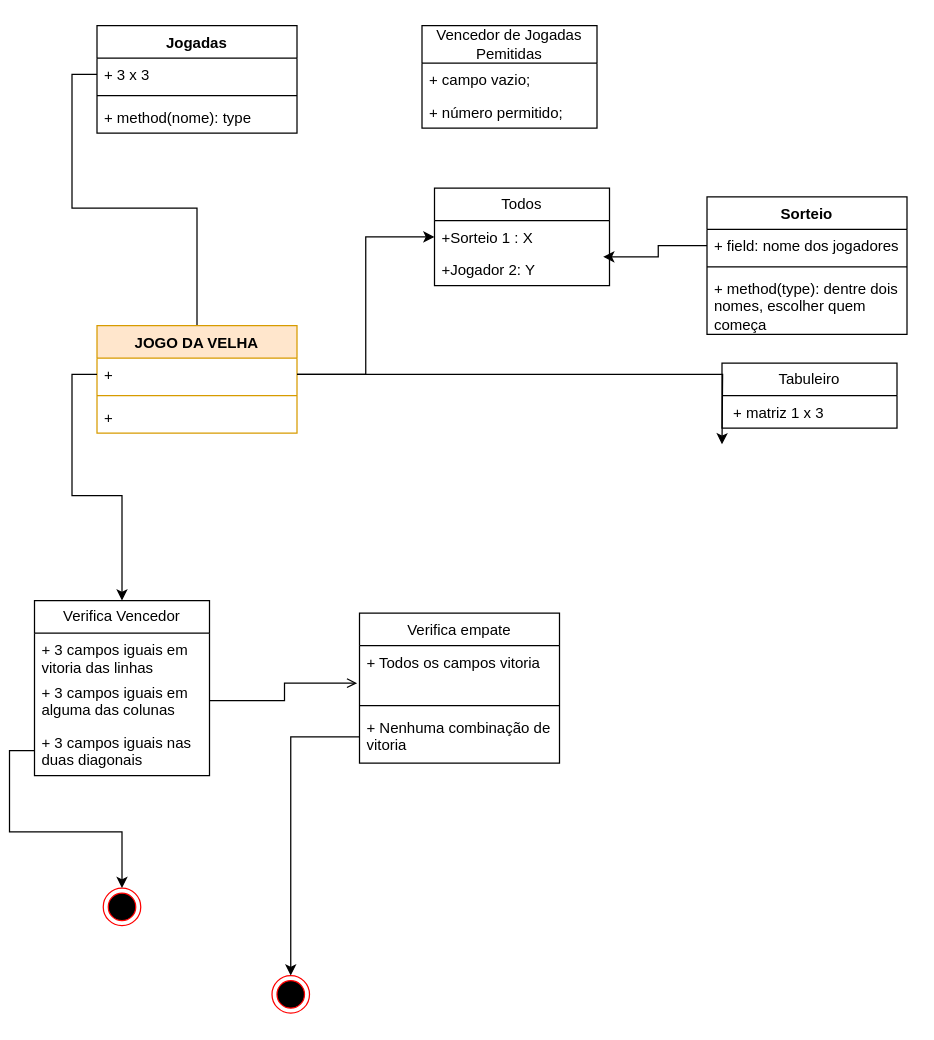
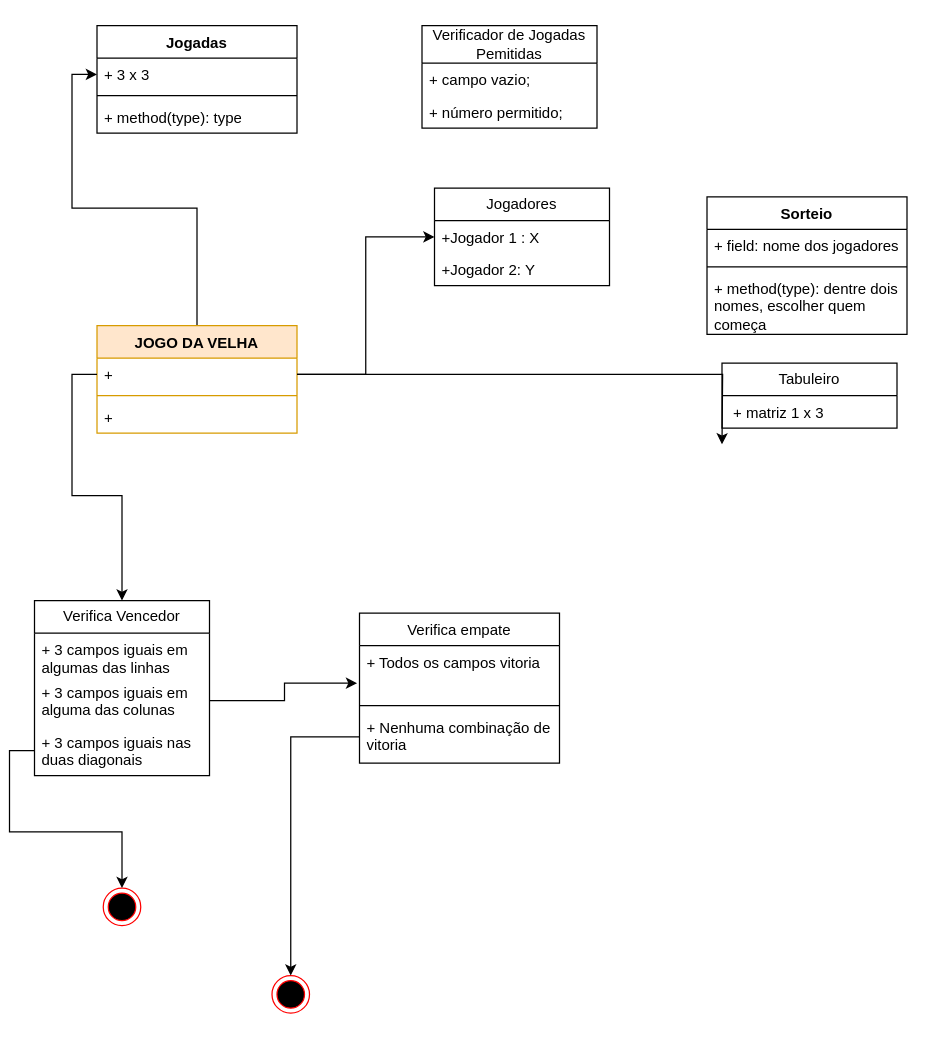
  <mxCell id="0" />
  <mxCell id="1" parent="0" />
- <mxCell id="2" style="edgeStyle=orthogonalEdgeStyle;rounded=0;orthogonalLoop=1;jettySize=auto;html=1;entryX=0;entryY=0.5;entryDx=0;entryDy=0;endArrow=none;" edge="1" parent="1" source="3" target="32"><mxGeometry relative="1" as="geometry" /></mxCell>
+ <mxCell id="2" style="edgeStyle=orthogonalEdgeStyle;rounded=0;orthogonalLoop=1;jettySize=auto;html=1;entryX=0;entryY=0.5;entryDx=0;entryDy=0;" edge="1" parent="1" source="3" target="32"><mxGeometry relative="1" as="geometry" /></mxCell>
  <mxCell id="3" value="JOGO DA VELHA" style="swimlane;fontStyle=1;align=center;verticalAlign=top;childLayout=stackLayout;horizontal=1;startSize=26;horizontalStack=0;resizeParent=1;resizeParentMax=0;resizeLast=0;collapsible=1;marginBottom=0;whiteSpace=wrap;html=1;fillColor=#ffe6cc;strokeColor=#d79b00;" vertex="1" parent="1"><mxGeometry x="70" y="260" width="160" height="86" as="geometry" /></mxCell>
  <mxCell id="4" value="+" style="text;strokeColor=none;fillColor=none;align=left;verticalAlign=top;spacingLeft=4;spacingRight=4;overflow=hidden;rotatable=0;points=[[0,0.5],[1,0.5]];portConstraint=eastwest;whiteSpace=wrap;html=1;" vertex="1" parent="3"><mxGeometry y="26" width="160" height="26" as="geometry" /></mxCell>
  <mxCell id="5" value="" style="line;strokeWidth=1;fillColor=none;align=left;verticalAlign=middle;spacingTop=-1;spacingLeft=3;spacingRight=3;rotatable=0;labelPosition=right;points=[];portConstraint=eastwest;strokeColor=inherit;" vertex="1" parent="3"><mxGeometry y="52" width="160" height="8" as="geometry" /></mxCell>
  <mxCell id="6" value="+" style="text;strokeColor=none;fillColor=none;align=left;verticalAlign=top;spacingLeft=4;spacingRight=4;overflow=hidden;rotatable=0;points=[[0,0.5],[1,0.5]];portConstraint=eastwest;whiteSpace=wrap;html=1;" vertex="1" parent="3"><mxGeometry y="60" width="160" height="26" as="geometry" /></mxCell>
- <mxCell id="7" value="Todos" style="swimlane;fontStyle=0;childLayout=stackLayout;horizontal=1;startSize=26;fillColor=none;horizontalStack=0;resizeParent=1;resizeParentMax=0;resizeLast=0;collapsible=1;marginBottom=0;whiteSpace=wrap;html=1;" vertex="1" parent="1"><mxGeometry x="340" y="150" width="140" height="78" as="geometry" /></mxCell>
- <mxCell id="8" value="+Sorteio 1 : X" style="text;strokeColor=none;fillColor=none;align=left;verticalAlign=top;spacingLeft=4;spacingRight=4;overflow=hidden;rotatable=0;points=[[0,0.5],[1,0.5]];portConstraint=eastwest;whiteSpace=wrap;html=1;" vertex="1" parent="7"><mxGeometry y="26" width="140" height="26" as="geometry" /></mxCell>
+ <mxCell id="7" value="Jogadores" style="swimlane;fontStyle=0;childLayout=stackLayout;horizontal=1;startSize=26;fillColor=none;horizontalStack=0;resizeParent=1;resizeParentMax=0;resizeLast=0;collapsible=1;marginBottom=0;whiteSpace=wrap;html=1;" vertex="1" parent="1"><mxGeometry x="340" y="150" width="140" height="78" as="geometry" /></mxCell>
+ <mxCell id="8" value="+Jogador 1 : X" style="text;strokeColor=none;fillColor=none;align=left;verticalAlign=top;spacingLeft=4;spacingRight=4;overflow=hidden;rotatable=0;points=[[0,0.5],[1,0.5]];portConstraint=eastwest;whiteSpace=wrap;html=1;" vertex="1" parent="7"><mxGeometry y="26" width="140" height="26" as="geometry" /></mxCell>
  <mxCell id="9" value="+Jogador 2: Y" style="text;strokeColor=none;fillColor=none;align=left;verticalAlign=top;spacingLeft=4;spacingRight=4;overflow=hidden;rotatable=0;points=[[0,0.5],[1,0.5]];portConstraint=eastwest;whiteSpace=wrap;html=1;" vertex="1" parent="7"><mxGeometry y="52" width="140" height="26" as="geometry" /></mxCell>
  <mxCell id="10" value="Sorteio" style="swimlane;fontStyle=1;align=center;verticalAlign=top;childLayout=stackLayout;horizontal=1;startSize=26;horizontalStack=0;resizeParent=1;resizeParentMax=0;resizeLast=0;collapsible=1;marginBottom=0;whiteSpace=wrap;html=1;" vertex="1" parent="1"><mxGeometry x="558" y="157" width="160" height="110" as="geometry" /></mxCell>
  <mxCell id="11" value="+ field: nome dos jogadores" style="text;strokeColor=none;fillColor=none;align=left;verticalAlign=top;spacingLeft=4;spacingRight=4;overflow=hidden;rotatable=0;points=[[0,0.5],[1,0.5]];portConstraint=eastwest;whiteSpace=wrap;html=1;" vertex="1" parent="10"><mxGeometry y="26" width="160" height="26" as="geometry" /></mxCell>
  <mxCell id="12" value="" style="line;strokeWidth=1;fillColor=none;align=left;verticalAlign=middle;spacingTop=-1;spacingLeft=3;spacingRight=3;rotatable=0;labelPosition=right;points=[];portConstraint=eastwest;strokeColor=inherit;" vertex="1" parent="10"><mxGeometry y="52" width="160" height="8" as="geometry" /></mxCell>
  <mxCell id="13" value="+ method(type): dentre dois nomes, escolher quem começa" style="text;strokeColor=none;fillColor=none;align=left;verticalAlign=top;spacingLeft=4;spacingRight=4;overflow=hidden;rotatable=0;points=[[0,0.5],[1,0.5]];portConstraint=eastwest;whiteSpace=wrap;html=1;" vertex="1" parent="10"><mxGeometry y="60" width="160" height="50" as="geometry" /></mxCell>
- <mxCell id="14" style="edgeStyle=orthogonalEdgeStyle;rounded=0;orthogonalLoop=1;jettySize=auto;html=1;entryX=0.964;entryY=0.115;entryDx=0;entryDy=0;entryPerimeter=0;" edge="1" parent="1" source="11" target="9"><mxGeometry relative="1" as="geometry" /></mxCell>
  <mxCell id="15" value="Tabuleiro" style="swimlane;fontStyle=0;childLayout=stackLayout;horizontal=1;startSize=26;fillColor=none;horizontalStack=0;resizeParent=1;resizeParentMax=0;resizeLast=0;collapsible=1;marginBottom=0;whiteSpace=wrap;html=1;" vertex="1" parent="1"><mxGeometry x="570" y="290" width="140" height="52" as="geometry" /></mxCell>
  <mxCell id="16" value="&amp;nbsp;+ matriz 1 x 3&amp;nbsp;" style="text;strokeColor=none;fillColor=none;align=left;verticalAlign=top;spacingLeft=4;spacingRight=4;overflow=hidden;rotatable=0;points=[[0,0.5],[1,0.5]];portConstraint=eastwest;whiteSpace=wrap;html=1;" vertex="1" parent="15"><mxGeometry y="26" width="140" height="26" as="geometry" /></mxCell>
- <mxCell id="17" value="Vencedor de Jogadas Pemitidas" style="swimlane;fontStyle=0;childLayout=stackLayout;horizontal=1;startSize=30;fillColor=none;horizontalStack=0;resizeParent=1;resizeParentMax=0;resizeLast=0;collapsible=1;marginBottom=0;whiteSpace=wrap;html=1;" vertex="1" parent="1"><mxGeometry x="330" y="20" width="140" height="82" as="geometry" /></mxCell>
+ <mxCell id="17" value="Verificador de Jogadas Pemitidas" style="swimlane;fontStyle=0;childLayout=stackLayout;horizontal=1;startSize=30;fillColor=none;horizontalStack=0;resizeParent=1;resizeParentMax=0;resizeLast=0;collapsible=1;marginBottom=0;whiteSpace=wrap;html=1;" vertex="1" parent="1"><mxGeometry x="330" y="20" width="140" height="82" as="geometry" /></mxCell>
  <mxCell id="18" value="+ campo vazio;" style="text;strokeColor=none;fillColor=none;align=left;verticalAlign=top;spacingLeft=4;spacingRight=4;overflow=hidden;rotatable=0;points=[[0,0.5],[1,0.5]];portConstraint=eastwest;whiteSpace=wrap;html=1;" vertex="1" parent="17"><mxGeometry y="30" width="140" height="26" as="geometry" /></mxCell>
  <mxCell id="19" value="+ número permitido;" style="text;strokeColor=none;fillColor=none;align=left;verticalAlign=top;spacingLeft=4;spacingRight=4;overflow=hidden;rotatable=0;points=[[0,0.5],[1,0.5]];portConstraint=eastwest;whiteSpace=wrap;html=1;" vertex="1" parent="17"><mxGeometry y="56" width="140" height="26" as="geometry" /></mxCell>
  <mxCell id="20" value="Verifica Vencedor" style="swimlane;fontStyle=0;childLayout=stackLayout;horizontal=1;startSize=26;fillColor=none;horizontalStack=0;resizeParent=1;resizeParentMax=0;resizeLast=0;collapsible=1;marginBottom=0;whiteSpace=wrap;html=1;" vertex="1" parent="1"><mxGeometry x="20" y="480" width="140" height="140" as="geometry"><mxRectangle x="220" y="630" width="130" height="30" as="alternateBounds" /></mxGeometry></mxCell>
- <mxCell id="21" value="+ 3 campos iguais em vitoria das linhas" style="text;strokeColor=none;fillColor=none;align=left;verticalAlign=top;spacingLeft=4;spacingRight=4;overflow=hidden;rotatable=0;points=[[0,0.5],[1,0.5]];portConstraint=eastwest;whiteSpace=wrap;html=1;" vertex="1" parent="20"><mxGeometry y="26" width="140" height="34" as="geometry" /></mxCell>
+ <mxCell id="21" value="+ 3 campos iguais em algumas das linhas" style="text;strokeColor=none;fillColor=none;align=left;verticalAlign=top;spacingLeft=4;spacingRight=4;overflow=hidden;rotatable=0;points=[[0,0.5],[1,0.5]];portConstraint=eastwest;whiteSpace=wrap;html=1;" vertex="1" parent="20"><mxGeometry y="26" width="140" height="34" as="geometry" /></mxCell>
  <mxCell id="22" value="+ 3 campos iguais em alguma das colunas&lt;br&gt;" style="text;strokeColor=none;fillColor=none;align=left;verticalAlign=top;spacingLeft=4;spacingRight=4;overflow=hidden;rotatable=0;points=[[0,0.5],[1,0.5]];portConstraint=eastwest;whiteSpace=wrap;html=1;" vertex="1" parent="20"><mxGeometry y="60" width="140" height="40" as="geometry" /></mxCell>
  <mxCell id="23" value="+ 3 campos iguais nas duas diagonais" style="text;strokeColor=none;fillColor=none;align=left;verticalAlign=top;spacingLeft=4;spacingRight=4;overflow=hidden;rotatable=0;points=[[0,0.5],[1,0.5]];portConstraint=eastwest;whiteSpace=wrap;html=1;" vertex="1" parent="20"><mxGeometry y="100" width="140" height="40" as="geometry" /></mxCell>
  <mxCell id="24" value="&lt;span style=&quot;font-weight: normal;&quot;&gt;Verifica empate&lt;/span&gt;" style="swimlane;fontStyle=1;align=center;verticalAlign=top;childLayout=stackLayout;horizontal=1;startSize=26;horizontalStack=0;resizeParent=1;resizeParentMax=0;resizeLast=0;collapsible=1;marginBottom=0;whiteSpace=wrap;html=1;" vertex="1" parent="1"><mxGeometry x="280" y="490" width="160" height="120" as="geometry" /></mxCell>
  <mxCell id="25" value="+ Todos os campos vitoria" style="text;strokeColor=none;fillColor=none;align=left;verticalAlign=top;spacingLeft=4;spacingRight=4;overflow=hidden;rotatable=0;points=[[0,0.5],[1,0.5]];portConstraint=eastwest;whiteSpace=wrap;html=1;" vertex="1" parent="24"><mxGeometry y="26" width="160" height="44" as="geometry" /></mxCell>
  <mxCell id="26" value="" style="line;strokeWidth=1;fillColor=none;align=left;verticalAlign=middle;spacingTop=-1;spacingLeft=3;spacingRight=3;rotatable=0;labelPosition=right;points=[];portConstraint=eastwest;strokeColor=inherit;" vertex="1" parent="24"><mxGeometry y="70" width="160" height="8" as="geometry" /></mxCell>
  <mxCell id="27" value="+ Nenhuma combinação de vitoria" style="text;strokeColor=none;fillColor=none;align=left;verticalAlign=top;spacingLeft=4;spacingRight=4;overflow=hidden;rotatable=0;points=[[0,0.5],[1,0.5]];portConstraint=eastwest;whiteSpace=wrap;html=1;" vertex="1" parent="24"><mxGeometry y="78" width="160" height="42" as="geometry" /></mxCell>
  <mxCell id="28" value="" style="ellipse;html=1;shape=endState;fillColor=#000000;strokeColor=#ff0000;" vertex="1" parent="1"><mxGeometry x="210" y="780" width="30" height="30" as="geometry" /></mxCell>
  <mxCell id="29" style="edgeStyle=orthogonalEdgeStyle;rounded=0;orthogonalLoop=1;jettySize=auto;html=1;entryX=0;entryY=0.5;entryDx=0;entryDy=0;" edge="1" parent="1" source="4" target="8"><mxGeometry relative="1" as="geometry" /></mxCell>
  <mxCell id="30" style="edgeStyle=orthogonalEdgeStyle;rounded=0;orthogonalLoop=1;jettySize=auto;html=1;entryX=0;entryY=0.5;entryDx=0;entryDy=0;" edge="1" parent="1" source="4"><mxGeometry relative="1" as="geometry"><mxPoint x="570" y="355" as="targetPoint" /></mxGeometry></mxCell>
  <mxCell id="31" value="Jogadas" style="swimlane;fontStyle=1;align=center;verticalAlign=top;childLayout=stackLayout;horizontal=1;startSize=26;horizontalStack=0;resizeParent=1;resizeParentMax=0;resizeLast=0;collapsible=1;marginBottom=0;whiteSpace=wrap;html=1;" vertex="1" parent="1"><mxGeometry x="70" y="20" width="160" height="86" as="geometry" /></mxCell>
  <mxCell id="32" value="+ 3 x 3" style="text;strokeColor=none;fillColor=none;align=left;verticalAlign=top;spacingLeft=4;spacingRight=4;overflow=hidden;rotatable=0;points=[[0,0.5],[1,0.5]];portConstraint=eastwest;whiteSpace=wrap;html=1;" vertex="1" parent="31"><mxGeometry y="26" width="160" height="26" as="geometry" /></mxCell>
  <mxCell id="33" value="" style="line;strokeWidth=1;fillColor=none;align=left;verticalAlign=middle;spacingTop=-1;spacingLeft=3;spacingRight=3;rotatable=0;labelPosition=right;points=[];portConstraint=eastwest;strokeColor=inherit;" vertex="1" parent="31"><mxGeometry y="52" width="160" height="8" as="geometry" /></mxCell>
- <mxCell id="34" value="+ method(nome): type" style="text;strokeColor=none;fillColor=none;align=left;verticalAlign=top;spacingLeft=4;spacingRight=4;overflow=hidden;rotatable=0;points=[[0,0.5],[1,0.5]];portConstraint=eastwest;whiteSpace=wrap;html=1;" vertex="1" parent="31"><mxGeometry y="60" width="160" height="26" as="geometry" /></mxCell>
+ <mxCell id="34" value="+ method(type): type" style="text;strokeColor=none;fillColor=none;align=left;verticalAlign=top;spacingLeft=4;spacingRight=4;overflow=hidden;rotatable=0;points=[[0,0.5],[1,0.5]];portConstraint=eastwest;whiteSpace=wrap;html=1;" vertex="1" parent="31"><mxGeometry y="60" width="160" height="26" as="geometry" /></mxCell>
  <mxCell id="35" style="edgeStyle=orthogonalEdgeStyle;rounded=0;orthogonalLoop=1;jettySize=auto;html=1;" edge="1" parent="1" source="4" target="20"><mxGeometry relative="1" as="geometry" /></mxCell>
- <mxCell id="36" style="edgeStyle=orthogonalEdgeStyle;rounded=0;orthogonalLoop=1;jettySize=auto;html=1;entryX=-0.012;entryY=0.682;entryDx=0;entryDy=0;entryPerimeter=0;endArrow=open;" edge="1" parent="1" source="22" target="25"><mxGeometry relative="1" as="geometry" /></mxCell>
+ <mxCell id="36" style="edgeStyle=orthogonalEdgeStyle;rounded=0;orthogonalLoop=1;jettySize=auto;html=1;entryX=-0.012;entryY=0.682;entryDx=0;entryDy=0;entryPerimeter=0;" edge="1" parent="1" source="22" target="25"><mxGeometry relative="1" as="geometry" /></mxCell>
  <mxCell id="37" style="edgeStyle=orthogonalEdgeStyle;rounded=0;orthogonalLoop=1;jettySize=auto;html=1;exitX=0;exitY=0.5;exitDx=0;exitDy=0;entryX=0.5;entryY=0;entryDx=0;entryDy=0;" edge="1" parent="1" source="27" target="28"><mxGeometry relative="1" as="geometry" /></mxCell>
  <mxCell id="38" value="" style="ellipse;html=1;shape=endState;fillColor=#000000;strokeColor=#ff0000;" vertex="1" parent="1"><mxGeometry x="75" y="710" width="30" height="30" as="geometry" /></mxCell>
  <mxCell id="39" style="edgeStyle=orthogonalEdgeStyle;rounded=0;orthogonalLoop=1;jettySize=auto;html=1;entryX=0.5;entryY=0;entryDx=0;entryDy=0;" edge="1" parent="1" source="23" target="38"><mxGeometry relative="1" as="geometry" /></mxCell>
